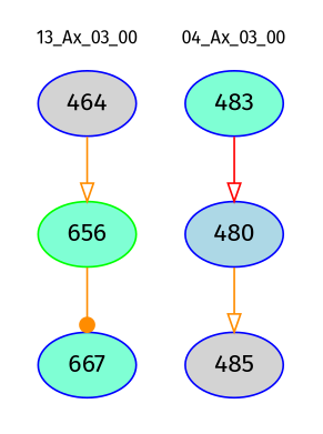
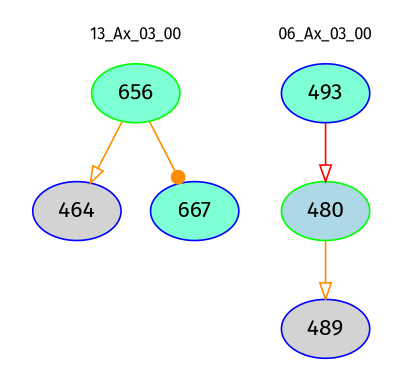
  digraph {
    fontname="Fira Sans"
    node [color=blue fillcolor=aquamarine fontname="Fira Sans" style=filled]
    edge [arrowhead=onormal color=darkorange fontname="Fira Sans"]
    n1 [fillcolor=lightgrey label=464]
    n2 [color=green label=656]
    n3 [label=667]
-   n4 [label=483]
-   n5 [fillcolor=lightblue label=480]
-   n6 [fillcolor=lightgrey label=485]
+   n4 [label=493]
+   n5 [color=green fillcolor=lightblue label=480]
+   n6 [fillcolor=lightgrey label=489]
    subgraph cluster_1 {
      color=white
      fontsize=10
      label="13_Ax_03_00"
      n1
      n2
      n3
    }
    subgraph cluster_2 {
      color=white
      fontsize=10
-     label="04_Ax_03_00"
+     label="06_Ax_03_00"
      n4
      n5
      n6
    }
-   n1 -> n2
+   n2 -> n1
    n2 -> n3 [arrowhead=dot]
    n4 -> n5 [color=red]
    n5 -> n6
  }
